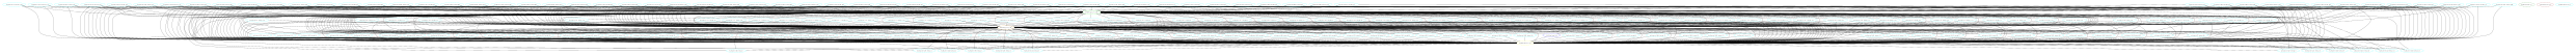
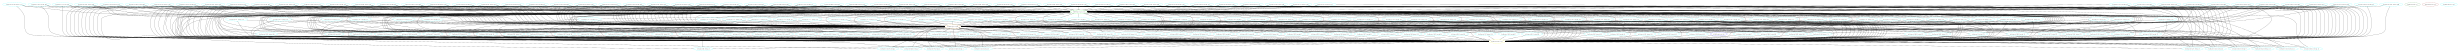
  graph {
    fontname="Liberation Sans"
    node [color=cyan fontname="Liberation Sans"]
    edge [fontname="Liberation Sans"]
    n1 [label="VarName('t8',temp).0"]
    n2 [label="VarName('t129',temp).1"]
    n3 [label="VarName('t128',temp).2"]
    n4 [label="VarName('t9',temp).3"]
    n5 [label="VarName('t125',temp).4"]
    n6 [label="VarName('t124',temp).5"]
    n7 [label="VarName('t127',temp).6"]
    n8 [color=forestgreen label="ASMReg('edi').7"]
    n9 [label="VarName('t121',temp).8"]
    n10 [label="VarName('t120',temp).9"]
    n11 [label="VarName('t123',temp).10"]
    n12 [label="VarName('t122',temp).11"]
    n13 [label="VarName('t181',temp).12"]
    n14 [color=yellow label="ASMReg('edx').13"]
    n15 [label="VarName('t32',temp).14"]
    n16 [label="VarName('t58',temp).15"]
    n17 [label="VarName('t59',temp).16"]
    n18 [label="VarName('t56',temp).17"]
    n19 [label="VarName('t57',temp).18"]
    n20 [label="VarName('t54',temp).19"]
    n21 [label="VarName('t55',temp).20"]
    n22 [label="VarName('t52',temp).21"]
    n23 [label="VarName('t53',temp).22"]
    n24 [label="VarName('t50',temp).23"]
    n25 [label="VarName('t51',temp).24"]
    n26 [label="VarName('t0',temp).25"]
    n27 [label="VarName('a',user).26"]
    n28 [label="VarName('t1',temp).27"]
    n29 [label="VarName('t200',temp).28"]
    n30 [label="VarName('t201',temp).29"]
    n31 [label="VarName('t126',temp).30"]
    n32 [label="VarName('t101',temp).31"]
    n33 [label="VarName('t138',temp).32"]
    n34 [label="VarName('t139',temp).33"]
    n35 [label="VarName('t136',temp).34"]
    n36 [label="VarName('t137',temp).35"]
    n37 [label="VarName('t134',temp).36"]
    n38 [label="VarName('t135',temp).37"]
    n39 [label="VarName('t132',temp).38"]
    n40 [label="VarName('t133',temp).39"]
    n41 [label="VarName('t130',temp).40"]
    n42 [label="VarName('t131',temp).41"]
    n43 [label="VarName('t38',temp).42"]
    n44 [label="VarName('t39',temp).43"]
    n45 [label="VarName('t30',temp).44"]
    n46 [label="VarName('t31',temp).45"]
    n47 [label="VarName('t190',temp).46"]
    n48 [label="VarName('t33',temp).47"]
-   n49 [label="VarName('t34',temp).48"]
    n50 [label="VarName('t35',temp).49"]
    n51 [label="VarName('t36',temp).50"]
    n52 [label="VarName('t37',temp).51"]
    n53 [label="VarName('t49',temp).52"]
    n54 [label="VarName('t48',temp).53"]
    n55 [label="VarName('t45',temp).54"]
    n56 [label="VarName('t44',temp).55"]
    n57 [label="VarName('t47',temp).56"]
    n58 [label="VarName('t46',temp).57"]
    n59 [label="VarName('t41',temp).58"]
    n60 [label="VarName('t40',temp).59"]
    n61 [label="VarName('t43',temp).60"]
    n62 [label="VarName('t42',temp).61"]
    n63 [color=brown label="ASMReg('esi').62"]
    n64 [label="VarName('t192',temp).63"]
    n65 [label="ASMReg('ebx').64"]
    n66 [label="VarName('t189',temp).65"]
    n67 [color=blue label="ASMReg('esp').66"]
    n68 [label="VarName('t187',temp).67"]
    n69 [label="VarName('t186',temp).68"]
    n70 [label="VarName('t185',temp).69"]
    n71 [label="VarName('t184',temp).70"]
    n72 [label="VarName('t183',temp).71"]
    n73 [label="VarName('t182',temp).72"]
    n74 [label="VarName('z',user).73"]
    n75 [label="VarName('t180',temp).74"]
    n76 [label="VarName('t107',temp).75"]
    n77 [label="VarName('t106',temp).76"]
    n78 [label="VarName('t105',temp).77"]
    n79 [label="VarName('t104',temp).78"]
    n80 [label="VarName('t103',temp).79"]
    n81 [label="VarName('t102',temp).80"]
    n82 [label="VarName('b',user).81"]
    n83 [label="VarName('t100',temp).82"]
    n84 [label="VarName('t109',temp).83"]
    n85 [label="VarName('t108',temp).84"]
    n86 [label="VarName('t7',temp).85"]
    n87 [color=orange label="ASMReg('ecx').86"]
    n88 [label="VarName('t198',temp).87"]
    n89 [label="VarName('t199',temp).88"]
    n90 [label="VarName('t69',temp).89"]
    n91 [label="VarName('t68',temp).90"]
    n92 [label="VarName('t63',temp).91"]
    n93 [label="VarName('t62',temp).92"]
    n94 [label="VarName('t61',temp).93"]
    n95 [label="VarName('t60',temp).94"]
    n96 [label="VarName('t67',temp).95"]
    n97 [label="VarName('t66',temp).96"]
    n98 [label="VarName('t65',temp).97"]
    n99 [label="VarName('t64',temp).98"]
    n100 [label="VarName('t110',temp).98"]
    n101 [label="VarName('t111',temp).100"]
    n102 [label="VarName('t112',temp).101"]
    n103 [label="VarName('t113',temp).102"]
    n104 [label="VarName('t114',temp).103"]
    n105 [label="VarName('t115',temp).104"]
    n106 [label="VarName('t116',temp).105"]
    n107 [label="VarName('t117',temp).106"]
    n108 [label="VarName('t118',temp).107"]
    n109 [label="VarName('t119',temp).108"]
    n110 [label="VarName('t161',temp).109"]
    n111 [label="VarName('t160',temp).110"]
    n112 [label="VarName('t163',temp).111"]
    n113 [label="VarName('t162',temp).112"]
    n114 [label="VarName('t165',temp).113"]
    n115 [label="VarName('t164',temp).114"]
    n116 [label="VarName('t167',temp).115"]
    n117 [label="VarName('t166',temp).116"]
    n118 [label="VarName('t169',temp).117"]
    n119 [label="VarName('t168',temp).118"]
    n120 [label="VarName('t2',temp).119"]
    n121 [label="VarName('t3',temp).120"]
    n122 [label="VarName('t4',temp).121"]
    n123 [label="VarName('t5',temp).122"]
    n124 [label="VarName('t6',temp).123"]
    n125 [label="VarName('y',user).124"]
    n126 [label="VarName('t148',temp).125"]
    n127 [label="VarName('t98',temp).126"]
    n128 [label="VarName('t99',temp).127"]
    n129 [label="VarName('c',user).128"]
    n130 [label="VarName('t92',temp).129"]
    n131 [label="VarName('t93',temp).130"]
    n132 [label="VarName('t90',temp).131"]
    n133 [label="VarName('t91',temp).132"]
    n134 [label="VarName('t96',temp).133"]
    n135 [label="VarName('t97',temp).134"]
    n136 [label="VarName('t94',temp).135"]
    n137 [label="VarName('t95',temp).136"]
    n138 [label="VarName('t172',temp).137"]
    n139 [label="VarName('t173',temp).138"]
    n140 [label="VarName('t170',temp).139"]
    n141 [label="VarName('t171',temp).140"]
    n142 [label="VarName('t176',temp).141"]
    n143 [label="VarName('t177',temp).142"]
    n144 [label="VarName('t174',temp).143"]
    n145 [label="VarName('t175',temp).144"]
    n146 [label="VarName('t178',temp).145"]
    n147 [label="VarName('t179',temp).146"]
    n148 [label="VarName('t74',temp).147"]
    n149 [color=green label="ASMReg('eax').148"]
    n150 [label="VarName('t76',temp).149"]
    n151 [label="VarName('t77',temp).150"]
    n152 [label="VarName('t70',temp).151"]
    n153 [label="VarName('t71',temp).152"]
    n154 [label="VarName('t72',temp).153"]
    n155 [label="VarName('t73',temp).154"]
    n156 [label="VarName('t144',temp).155"]
    n157 [label="VarName('t78',temp).156"]
    n158 [label="VarName('t79',temp).157"]
    n159 [label="VarName('t89',temp).158"]
    n160 [label="VarName('t88',temp).159"]
    n161 [label="VarName('t191',temp).160"]
    n162 [label="VarName('t81',temp).161"]
    n163 [label="VarName('t80',temp).162"]
    n164 [label="VarName('t83',temp).163"]
    n165 [label="VarName('t82',temp).164"]
    n166 [label="VarName('t85',temp).165"]
    n167 [label="VarName('t84',temp).166"]
    n168 [label="VarName('t87',temp).167"]
    n169 [label="VarName('t86',temp).168"]
    n170 [label="VarName('t149',temp).169"]
    n171 [label="VarName('t193',temp).170"]
    n172 [label="VarName('t143',temp).171"]
    n173 [label="VarName('t194',temp).172"]
    n174 [label="VarName('t141',temp).173"]
    n175 [label="VarName('t140',temp).174"]
    n176 [label="VarName('t147',temp).175"]
    n177 [label="VarName('t146',temp).176"]
    n178 [label="VarName('t145',temp).177"]
    n179 [label="VarName('t195',temp).178"]
    n180 [label="VarName('t196',temp).179"]
    n181 [label="VarName('t29',temp).180"]
    n182 [label="VarName('t28',temp).181"]
    n183 [label="VarName('t27',temp).182"]
    n184 [label="VarName('t26',temp).183"]
    n185 [label="VarName('t25',temp).184"]
    n186 [label="VarName('t197',temp).185"]
    n187 [label="VarName('t23',temp).186"]
    n188 [label="VarName('t22',temp).187"]
    n189 [label="VarName('t21',temp).188"]
    n190 [label="VarName('t20',temp).189"]
    n191 [label="VarName('t24',temp).190"]
    n192 [label="VarName('x',user).191"]
    n193 [label="VarName('t154',temp).192"]
    n194 [label="VarName('t155',temp).193"]
    n195 [label="VarName('t156',temp).194"]
    n196 [label="VarName('t157',temp).195"]
    n197 [label="VarName('t150',temp).196"]
    n198 [label="VarName('t151',temp).197"]
    n199 [label="VarName('t152',temp).198"]
    n200 [label="VarName('t153',temp).199"]
    n201 [label="VarName('t158',temp).200"]
    n202 [label="VarName('t159',temp).201"]
    n203 [label="VarName('t12',temp).202"]
    n204 [label="VarName('t13',temp).203"]
    n205 [label="VarName('t10',temp).204"]
    n206 [label="VarName('t11',temp).205"]
    n207 [label="VarName('t16',temp).206"]
    n208 [label="VarName('t17',temp).207"]
    n209 [label="VarName('t14',temp).208"]
    n210 [label="VarName('t15',temp).209"]
    n211 [label="VarName('t18',temp).210"]
    n212 [label="VarName('t19',temp).211"]
    n213 [label="VarName('t142',temp).212"]
    n214 [label="VarName('t75',temp).213"]
    n215 [label="VarName('t188',temp).214"]
    n14 -- n1
    n14 -- n2
    n14 -- n3
    n14 -- n4
    n14 -- n5
    n14 -- n6
    n14 -- n7
    n14 -- n9
    n14 -- n10
    n14 -- n11
    n14 -- n12
    n14 -- n13
    n15 -- n14
    n16 -- n14
    n17 -- n14
    n18 -- n14
    n19 -- n14
    n20 -- n14
    n21 -- n14
    n22 -- n14
    n23 -- n14
    n24 -- n14
    n25 -- n14
    n26 -- n14
    n27 -- n14
    n28 -- n14
    n29 -- n14
    n30 -- n14
    n31 -- n14
    n32 -- n14
    n33 -- n14
    n34 -- n14
    n35 -- n14
    n36 -- n14
    n37 -- n14
    n38 -- n14
    n39 -- n14
    n40 -- n14
    n41 -- n14
    n42 -- n14
    n43 -- n14
    n44 -- n14
    n45 -- n14
    n46 -- n14
    n47 -- n14
    n48 -- n14
-   n49 -- n14
    n50 -- n14
    n51 -- n14
    n52 -- n14
    n53 -- n14
    n54 -- n14
    n55 -- n14
    n56 -- n14
    n57 -- n14
    n58 -- n14
    n59 -- n14
    n60 -- n14
    n61 -- n14
    n62 -- n14
    n64 -- n14
    n66 -- n14
    n67 -- n14
    n68 -- n14
    n69 -- n14
    n70 -- n14
    n71 -- n14
    n72 -- n14
    n73 -- n14
    n74 -- n14
    n75 -- n14
    n76 -- n14
    n77 -- n14
    n78 -- n14
    n79 -- n14
    n80 -- n14
    n81 -- n14
    n82 -- n14
    n83 -- n14
    n84 -- n14
    n85 -- n14
    n86 -- n14
    n87 -- n1
    n87 -- n2
    n87 -- n3
    n87 -- n4
    n87 -- n5
    n87 -- n6
    n87 -- n7
    n87 -- n9
    n87 -- n10
    n87 -- n11
    n87 -- n12
    n87 -- n13
    n87 -- n15
    n87 -- n16
    n87 -- n17
    n87 -- n18
    n87 -- n19
    n87 -- n20
    n87 -- n21
    n87 -- n22
    n87 -- n23
    n87 -- n24
    n87 -- n25
    n87 -- n26
    n87 -- n27
    n87 -- n28
    n87 -- n29
    n87 -- n30
    n87 -- n31
    n87 -- n32
    n87 -- n33
    n87 -- n34
    n87 -- n35
    n87 -- n36
    n87 -- n37
    n87 -- n38
    n87 -- n39
    n87 -- n40
    n87 -- n41
    n87 -- n42
    n87 -- n43
    n87 -- n44
    n87 -- n45
    n87 -- n46
    n87 -- n47
    n87 -- n48
-   n87 -- n49
    n87 -- n50
    n87 -- n51
    n87 -- n52
    n87 -- n53
    n87 -- n54
    n87 -- n55
    n87 -- n56
    n87 -- n57
    n87 -- n58
    n87 -- n59
    n87 -- n60
    n87 -- n61
    n87 -- n62
    n87 -- n64
    n87 -- n66
    n87 -- n67
    n87 -- n68
    n87 -- n69
    n87 -- n70
    n87 -- n71
    n87 -- n72
    n87 -- n73
    n87 -- n74
    n87 -- n75
    n87 -- n76
    n87 -- n77
    n87 -- n78
    n87 -- n79
    n87 -- n80
    n87 -- n81
    n87 -- n82
    n87 -- n83
    n87 -- n84
    n87 -- n85
    n87 -- n86
    n88 -- n14
    n88 -- n87
    n89 -- n14
    n89 -- n87
    n90 -- n14
    n90 -- n87
    n91 -- n14
    n91 -- n87
    n92 -- n14
    n92 -- n87
    n93 -- n14
    n93 -- n87
    n94 -- n14
    n94 -- n87
    n95 -- n14
    n95 -- n87
    n96 -- n14
    n96 -- n87
    n97 -- n14
    n97 -- n87
    n98 -- n14
    n98 -- n87
    n99 -- n14
    n99 -- n87
    n100 -- n14
    n100 -- n87
    n101 -- n14
    n101 -- n87
    n102 -- n14
    n102 -- n87
    n103 -- n14
    n103 -- n87
    n104 -- n14
    n104 -- n87
    n105 -- n14
    n105 -- n87
    n106 -- n14
    n106 -- n87
    n107 -- n14
    n107 -- n87
    n108 -- n14
    n108 -- n87
    n109 -- n14
    n109 -- n87
    n110 -- n14
    n110 -- n87
    n111 -- n14
    n111 -- n87
    n112 -- n14
    n112 -- n87
    n113 -- n14
    n113 -- n87
    n114 -- n14
    n114 -- n87
    n115 -- n14
    n115 -- n87
    n116 -- n14
    n116 -- n87
    n117 -- n14
    n117 -- n87
    n118 -- n14
    n118 -- n87
    n119 -- n14
    n119 -- n87
    n120 -- n14
    n120 -- n87
    n121 -- n14
    n121 -- n87
    n122 -- n14
    n122 -- n87
    n123 -- n14
    n123 -- n87
    n124 -- n14
    n124 -- n87
    n125 -- n14
    n125 -- n87
    n126 -- n14
    n126 -- n87
    n127 -- n14
    n127 -- n87
    n128 -- n14
    n128 -- n87
    n129 -- n14
    n129 -- n87
    n130 -- n14
    n130 -- n87
    n131 -- n14
    n131 -- n87
    n132 -- n14
    n132 -- n87
    n133 -- n14
    n133 -- n87
    n134 -- n14
    n134 -- n87
    n135 -- n14
    n135 -- n87
    n136 -- n14
    n136 -- n87
    n137 -- n14
    n137 -- n87
    n138 -- n14
    n138 -- n87
    n139 -- n14
    n139 -- n87
    n140 -- n14
    n140 -- n87
    n141 -- n14
    n141 -- n87
    n142 -- n14
    n142 -- n87
    n143 -- n14
    n143 -- n87
    n144 -- n14
    n144 -- n87
    n145 -- n14
    n145 -- n87
    n146 -- n14
    n146 -- n87
    n147 -- n87
    n148 -- n14
    n148 -- n87
    n149 -- n1
    n149 -- n2
    n149 -- n3
    n149 -- n4
    n149 -- n5
    n149 -- n6
    n149 -- n7
    n149 -- n9
    n149 -- n10
    n149 -- n11
    n149 -- n12
    n149 -- n13
    n149 -- n14
    n149 -- n15
    n149 -- n16
    n149 -- n17
    n149 -- n18
    n149 -- n19
    n149 -- n20
    n149 -- n21
    n149 -- n22
    n149 -- n23
    n149 -- n24
    n149 -- n25
    n149 -- n26
    n149 -- n27
    n149 -- n28
    n149 -- n29
    n149 -- n30
    n149 -- n31
    n149 -- n32
    n149 -- n33
    n149 -- n34
    n149 -- n35
    n149 -- n36
    n149 -- n37
    n149 -- n38
    n149 -- n39
    n149 -- n40
    n149 -- n41
    n149 -- n42
    n149 -- n43
    n149 -- n44
    n149 -- n45
    n149 -- n46
    n149 -- n47
    n149 -- n48
-   n149 -- n49
    n149 -- n50
    n149 -- n51
    n149 -- n52
    n149 -- n53
    n149 -- n54
    n149 -- n55
    n149 -- n56
    n149 -- n57
    n149 -- n58
    n149 -- n59
    n149 -- n60
    n149 -- n61
    n149 -- n62
    n149 -- n64
    n149 -- n66
    n149 -- n67
    n149 -- n68
    n149 -- n69
    n149 -- n70
    n149 -- n71
    n149 -- n72
    n149 -- n73
    n149 -- n74
    n149 -- n75
    n149 -- n76
    n149 -- n77
    n149 -- n78
    n149 -- n79
    n149 -- n80
    n149 -- n81
    n149 -- n82
    n149 -- n83
    n149 -- n84
    n149 -- n85
    n149 -- n86
    n149 -- n87
    n149 -- n88
    n149 -- n89
    n149 -- n90
    n149 -- n91
    n149 -- n92
    n149 -- n93
    n149 -- n94
    n149 -- n95
    n149 -- n96
    n149 -- n97
    n149 -- n98
    n149 -- n99
    n149 -- n100
    n149 -- n101
    n149 -- n102
    n149 -- n103
    n149 -- n104
    n149 -- n105
    n149 -- n106
    n149 -- n107
    n149 -- n108
    n149 -- n109
    n149 -- n110
    n149 -- n111
    n149 -- n112
    n149 -- n113
    n149 -- n114
    n149 -- n115
    n149 -- n116
    n149 -- n117
    n149 -- n118
    n149 -- n119
    n149 -- n120
    n149 -- n121
    n149 -- n122
    n149 -- n123
    n149 -- n124
    n149 -- n125
    n149 -- n126
    n149 -- n127
    n149 -- n128
    n149 -- n129
    n149 -- n130
    n149 -- n131
    n149 -- n132
    n149 -- n133
    n149 -- n134
    n149 -- n135
    n149 -- n136
    n149 -- n137
    n149 -- n138
    n149 -- n139
    n149 -- n140
    n149 -- n141
    n149 -- n142
    n149 -- n143
    n149 -- n144
    n149 -- n145
    n149 -- n146
    n149 -- n147
    n149 -- n148
    n149 -- n149
    n150 -- n14
    n150 -- n87
    n150 -- n149
    n151 -- n14
    n151 -- n87
    n151 -- n149
    n152 -- n14
    n152 -- n87
    n152 -- n149
    n153 -- n14
    n153 -- n87
    n153 -- n149
    n154 -- n14
    n154 -- n87
    n154 -- n149
    n155 -- n14
    n155 -- n87
    n155 -- n149
    n156 -- n14
    n156 -- n87
    n156 -- n149
    n157 -- n14
    n157 -- n87
    n157 -- n149
    n158 -- n14
    n158 -- n87
    n158 -- n149
    n159 -- n14
    n159 -- n87
    n159 -- n149
    n160 -- n14
    n160 -- n87
    n160 -- n149
    n161 -- n14
    n161 -- n87
    n161 -- n149
    n162 -- n14
    n162 -- n87
    n162 -- n149
    n163 -- n14
    n163 -- n87
    n163 -- n149
    n164 -- n14
    n164 -- n87
    n164 -- n149
    n165 -- n14
    n165 -- n87
    n165 -- n149
    n166 -- n14
    n166 -- n87
    n166 -- n149
    n167 -- n14
    n167 -- n87
    n167 -- n149
    n168 -- n14
    n168 -- n87
    n168 -- n149
    n169 -- n14
    n169 -- n87
    n169 -- n149
    n170 -- n14
    n170 -- n87
    n170 -- n149
    n171 -- n14
    n171 -- n87
    n171 -- n149
    n172 -- n14
    n172 -- n87
    n172 -- n149
    n173 -- n14
    n173 -- n87
    n173 -- n149
    n174 -- n14
    n174 -- n87
    n174 -- n149
    n175 -- n14
    n175 -- n87
    n175 -- n149
    n176 -- n14
    n176 -- n87
    n176 -- n149
    n177 -- n14
    n177 -- n87
    n177 -- n149
    n178 -- n14
    n178 -- n87
    n178 -- n149
    n179 -- n14
    n179 -- n87
    n179 -- n149
    n180 -- n14
    n180 -- n87
    n180 -- n149
    n181 -- n14
    n181 -- n87
    n181 -- n149
    n182 -- n14
    n182 -- n87
    n182 -- n149
    n183 -- n14
    n183 -- n87
    n183 -- n149
    n184 -- n14
    n184 -- n87
    n184 -- n149
    n185 -- n14
    n185 -- n87
    n185 -- n149
    n186 -- n14
    n186 -- n87
    n186 -- n149
    n187 -- n14
    n187 -- n87
    n187 -- n149
    n188 -- n14
    n188 -- n87
    n188 -- n149
    n189 -- n14
    n189 -- n87
    n189 -- n149
    n190 -- n14
    n190 -- n87
    n190 -- n149
    n191 -- n14
    n191 -- n87
    n191 -- n149
    n192 -- n14
    n192 -- n87
    n192 -- n149
    n193 -- n14
    n193 -- n87
    n193 -- n149
    n194 -- n14
    n194 -- n149
    n195 -- n14
    n195 -- n87
    n195 -- n149
    n196 -- n14
    n196 -- n87
    n196 -- n149
    n197 -- n14
    n197 -- n87
    n197 -- n149
    n198 -- n14
    n198 -- n87
    n198 -- n149
    n199 -- n14
    n199 -- n149
    n200 -- n14
    n200 -- n87
    n200 -- n149
    n201 -- n14
    n201 -- n87
    n201 -- n149
    n202 -- n14
    n202 -- n87
    n202 -- n149
    n203 -- n14
    n203 -- n87
    n203 -- n149
    n204 -- n14
    n204 -- n87
    n204 -- n149
    n205 -- n14
    n205 -- n87
    n205 -- n149
    n206 -- n14
    n206 -- n87
    n206 -- n149
    n207 -- n14
    n207 -- n87
    n207 -- n149
    n208 -- n14
    n208 -- n87
    n208 -- n149
    n209 -- n14
    n209 -- n87
    n209 -- n149
    n210 -- n14
    n210 -- n87
    n210 -- n149
    n211 -- n14
    n211 -- n87
    n211 -- n149
    n212 -- n14
    n212 -- n87
    n212 -- n149
    n213 -- n14
    n213 -- n87
    n213 -- n149
    n214 -- n14
    n214 -- n87
    n214 -- n149
    n215 -- n14
    n215 -- n87
    n215 -- n149
  }
